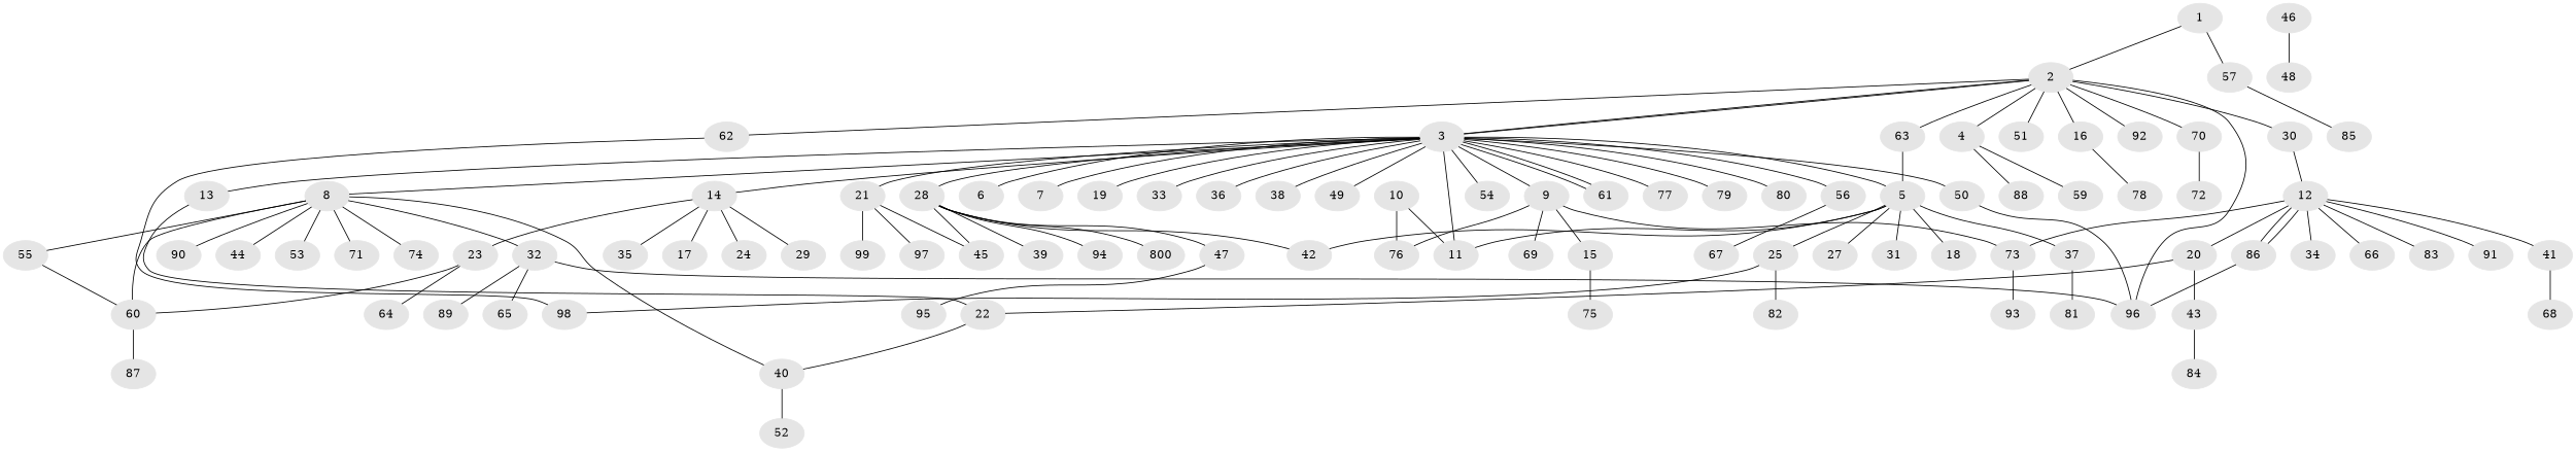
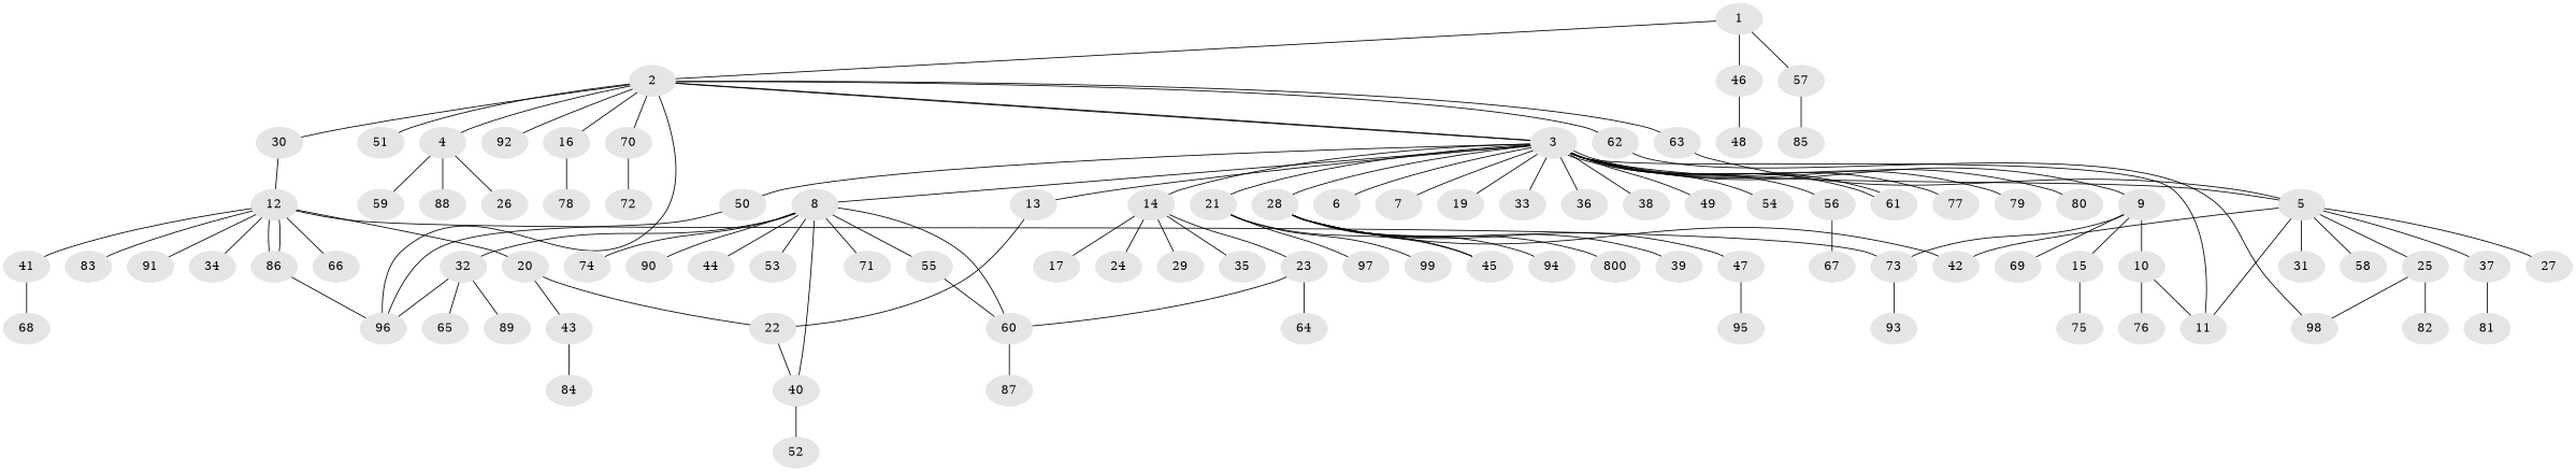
  graph {
    node [color=gray90 style=filled]
    1
    2
    46
    57
    3
    4
    16
    30
    51
    62
    63
    70
    92
    96
    48
    85
    5
    6
    7
    8
    9
    11
    13
    14
    19
    21
    28
    33
    36
    38
    49
    50
    54
    56
    61
    77
    79
    80
+   26
    59
    88
    25
    27
    31
    37
    42
-   58 [label=18]
+   58
    12
    73
    20
    34
    41
    66
    83
    86
    91
    78
    98
    72
    32
    40
    44
    53
    55
    60
    71
    74
    90
    10
    15
    69
    22
    17
    23
    24
    29
    35
    45
    97
    99
    39
    47
    94
    n84 [label=800]
    67
    82
    81
    65
    89
    52
    87
    76
    75
    93
    43
    68
    64
    84
    95
    1 -- 2
+   1 -- 46
    1 -- 57
    2 -- 3
    2 -- 3
    2 -- 4
    2 -- 16
    2 -- 30
    2 -- 51
    2 -- 62
    2 -- 63
    2 -- 70
    2 -- 92
    2 -- 96
    46 -- 48
    57 -- 85
    3 -- 5
    3 -- 6
    3 -- 7
    3 -- 8
    3 -- 9
    3 -- 11
    3 -- 13
    3 -- 14
    3 -- 19
    3 -- 21
    3 -- 28
    3 -- 33
    3 -- 36
    3 -- 38
    3 -- 49
    3 -- 50
    3 -- 54
    3 -- 56
    3 -- 61
    3 -- 61
    3 -- 77
    3 -- 79
    3 -- 80
+   4 -- 26
    4 -- 59
    4 -- 88
    16 -- 78
    30 -- 12
    62 -- 98
    63 -- 5
    70 -- 72
    5 -- 11
    5 -- 25
    5 -- 27
    5 -- 31
    5 -- 37
    5 -- 42
    5 -- 58
    8 -- 32
    8 -- 40
    8 -- 44
    8 -- 53
    8 -- 55
    8 -- 60
    8 -- 71
    8 -- 74
    8 -- 90
    9 -- 73
-   9 -- 76
+   9 -- 10
    9 -- 15
    9 -- 69
    13 -- 22
    14 -- 17
    14 -- 23
    14 -- 24
    14 -- 29
    14 -- 35
    21 -- 45
    21 -- 97
    21 -- 99
    28 -- 42
    28 -- 45
    28 -- 39
    28 -- 47
    28 -- 94
    28 -- n84
    50 -- 96
    56 -- 67
    25 -- 98
    25 -- 82
    37 -- 81
    12 -- 73
    12 -- 20
    12 -- 34
    12 -- 41
    12 -- 66
    12 -- 83
    12 -- 86
    12 -- 86
    12 -- 91
    73 -- 93
    20 -- 22
    20 -- 43
    41 -- 68
    86 -- 96
    32 -- 96
    32 -- 65
    32 -- 89
    40 -- 52
    55 -- 60
    60 -- 87
    10 -- 11
    10 -- 76
    15 -- 75
    22 -- 40
    23 -- 60
    23 -- 64
    47 -- 95
    43 -- 84
  }
